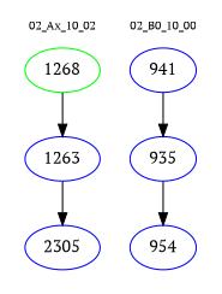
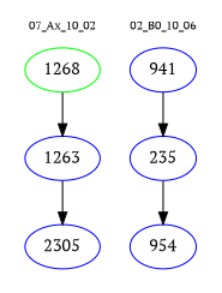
  digraph {
    fontname="PT Serif"
    node [color=blue fontname="PT Serif"]
    edge [color=black fontname="PT Serif"]
    n1 [color=green label=1268]
    n2 [label=1263]
    n3 [label=2305]
    n4 [label=941]
-   n5 [label=935]
+   n5 [label=235]
    n6 [label=954]
    subgraph cluster_1 {
      color=white
      fontsize=10
-     label="02_Ax_10_02"
+     label="07_Ax_10_02"
      n1
      n2
      n3
    }
    subgraph cluster_2 {
      color=white
      fontsize=10
-     label="02_B0_10_00"
+     label="02_B0_10_06"
      n4
      n5
      n6
    }
    n1 -> n2
    n2 -> n3
    n4 -> n5
    n5 -> n6
  }
